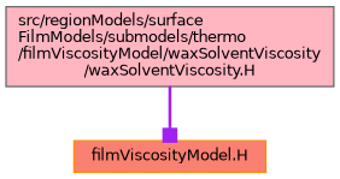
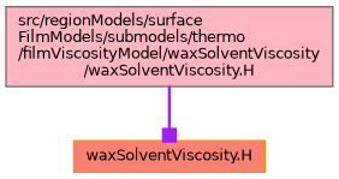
  digraph {
    node [fontname=Helvetica fontsize=10 shape=record style=filled]
    n1 [color=gray40 fillcolor=lightpink fontcolor=black height=0.2 label="src/regionModels/surface\lFilmModels/submodels/thermo\l/filmViscosityModel/waxSolventViscosity\l/waxSolventViscosity.H" width=0.4]
-   n2 [color=darkorange height=0.2 label="filmViscosityModel.H" width=0.4 fillcolor=salmon]
+   n2 [color=darkorange height=0.2 label="waxSolventViscosity.H" width=0.4 fillcolor=salmon]
    n1 -> n2 [color=purple fontname=Helvetica fontsize=10 labelfontname=Helvetica labelfontsize=10 style=bold arrowhead=box]
  }
